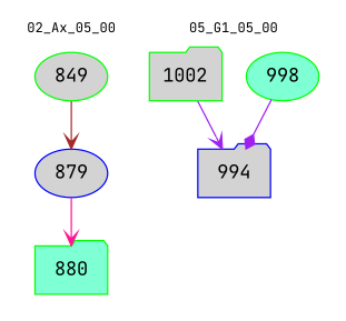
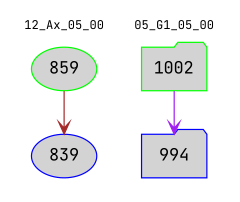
  digraph {
    fontname="JetBrains Mono"
    node [color=green fillcolor=lightgrey fontname="JetBrains Mono" shape=ellipse style=filled]
    edge [arrowhead=vee color=purple fontname="JetBrains Mono"]
-   n1 [label=849]
-   n2 [color=blue label=879]
-   n3 [fillcolor=aquamarine label=880 shape=folder]
-   n4 [fillcolor=aquamarine label=998]
+   n1 [label=859]
+   n2 [color=blue label=839]
    n5 [color=blue label=994 shape=folder]
    n6 [label=1002 shape=folder]
    subgraph cluster_1 {
      color=white
      fontsize=10
-     label="02_Ax_05_00"
+     label="12_Ax_05_00"
      n1
      n2
-     n3
    }
    subgraph cluster_2 {
      color=white
      fontsize=10
      label="05_G1_05_00"
-     n4
      n5
      n6
    }
    n1 -> n2 [color=brown]
-   n2 -> n3 [color=deeppink]
-   n4 -> n5 [arrowhead=diamond]
    n6 -> n5
  }
